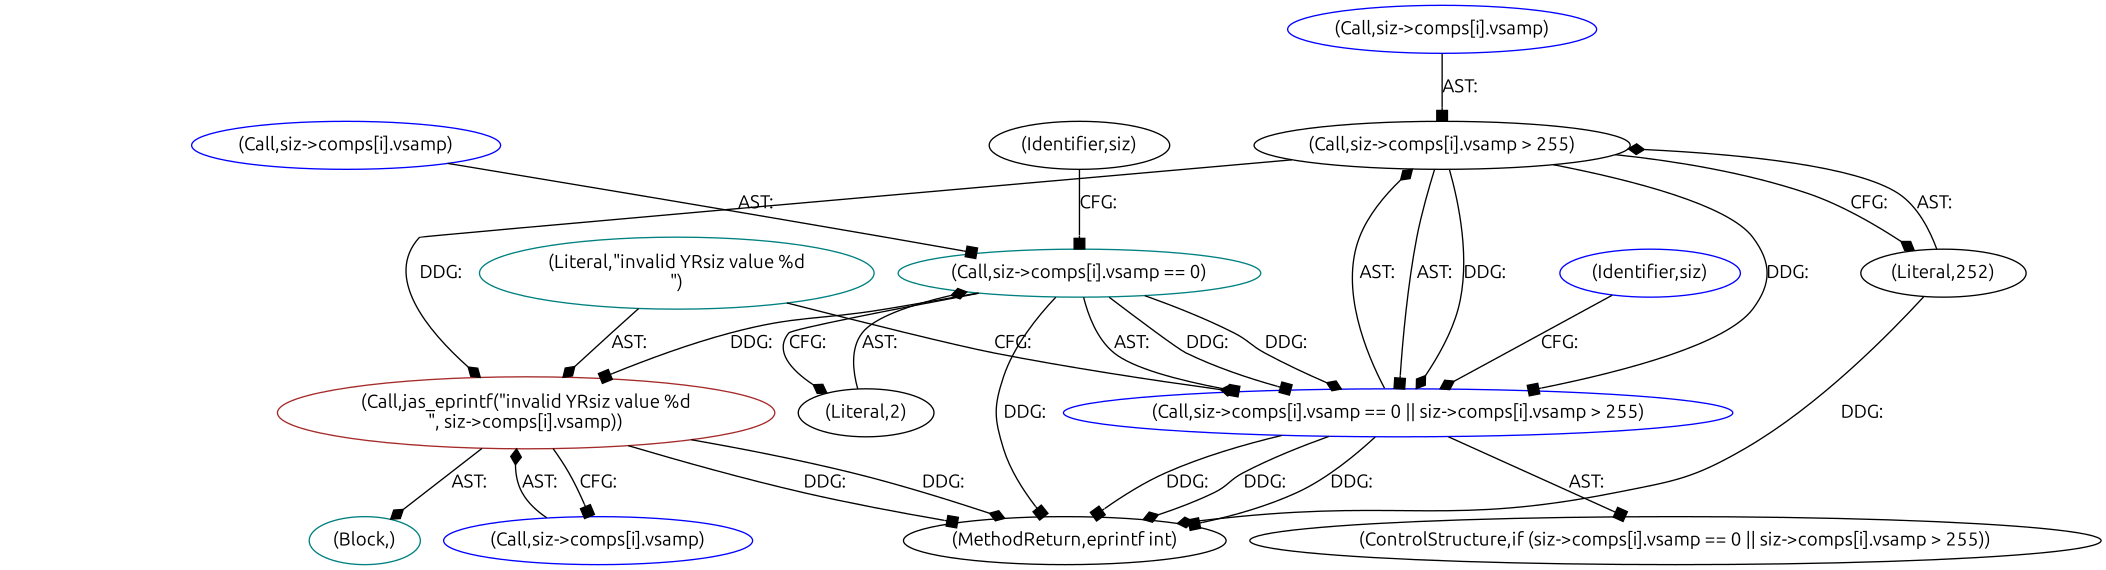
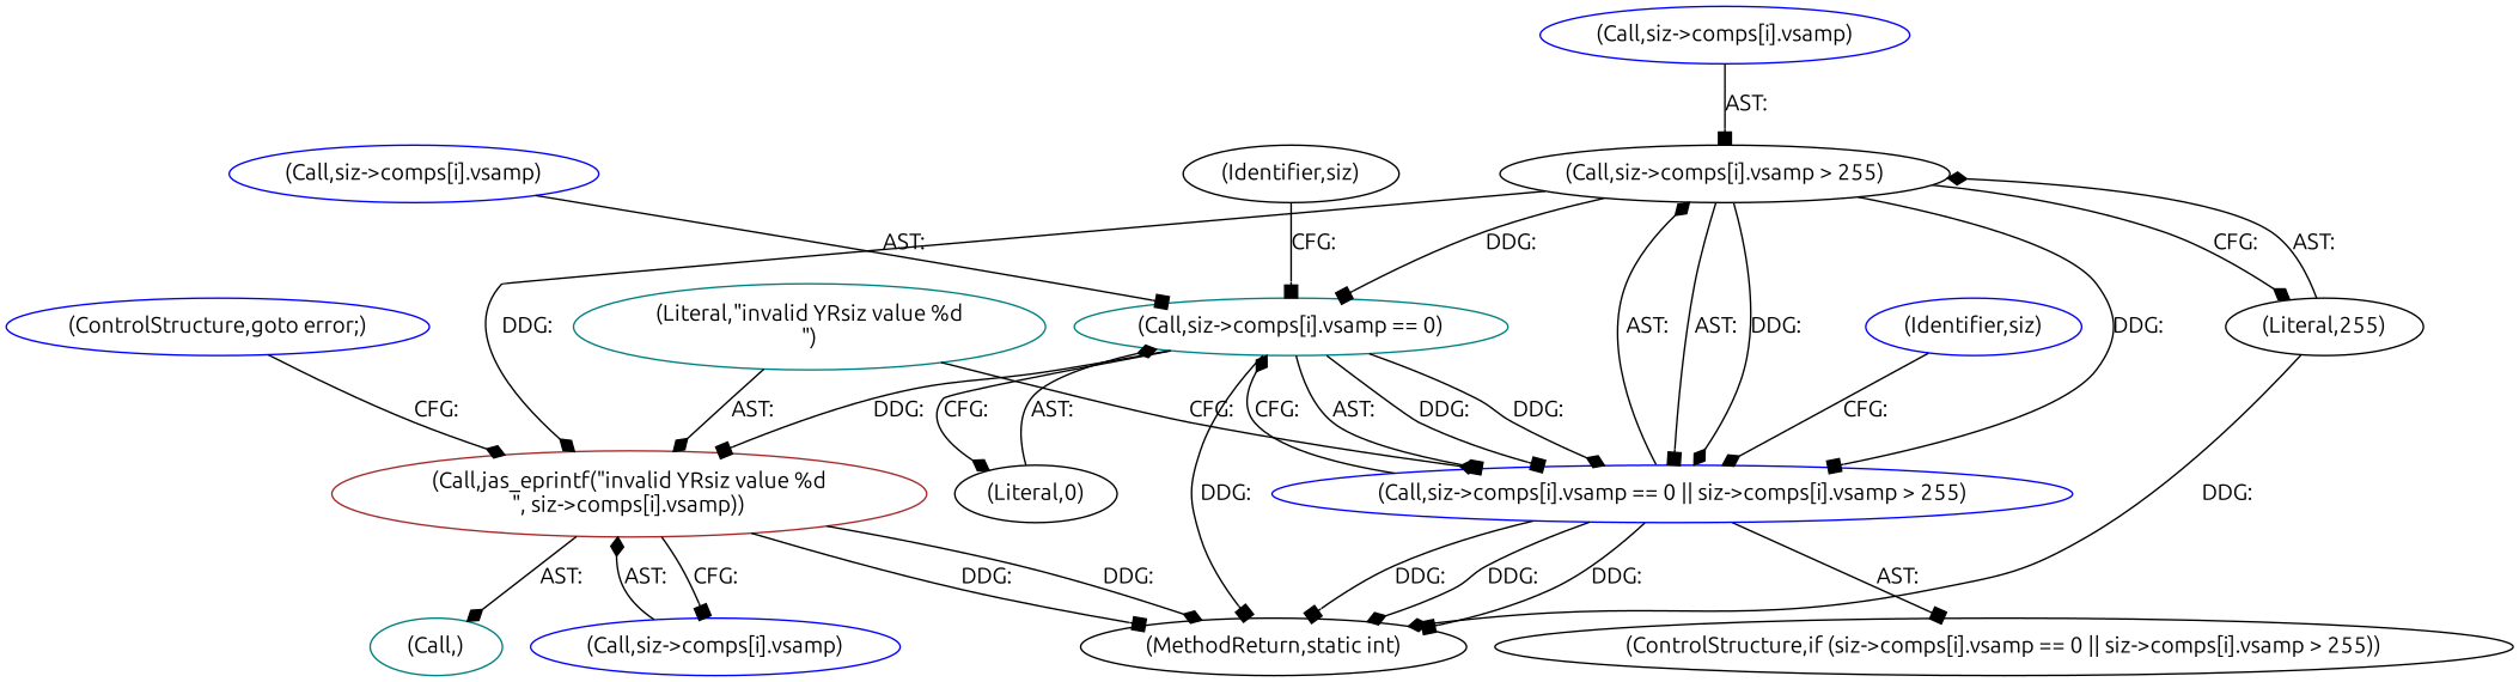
  digraph {
    fontname=Ubuntu
    node [color=black fontname=Ubuntu]
    edge [arrowhead=diamond fontname=Ubuntu]
    n1 [label="(Call,siz->comps[i].vsamp > 255)"]
    n2 [color=teal label="(Call,siz->comps[i].vsamp == 0)"]
    n3 [color=blue label="(Call,siz->comps[i].vsamp == 0 || siz->comps[i].vsamp > 255)"]
    n4 [color=brown label="(Call,jas_eprintf(\"invalid YRsiz value %d\n\", siz->comps[i].vsamp))"]
-   n5 [label="(Literal,252)"]
-   n6 [label="(MethodReturn,eprintf int)"]
-   n7 [label="(Literal,2)"]
+   n5 [label="(Literal,255)"]
+   n6 [label="(MethodReturn,static int)"]
+   n7 [label="(Literal,0)"]
    n8 [label="(ControlStructure,if (siz->comps[i].vsamp == 0 || siz->comps[i].vsamp > 255))"]
-   n9 [color=teal label="(Block,)"]
+   n9 [color=teal label="(Call,)"]
    n10 [color=blue label="(Call,siz->comps[i].vsamp)"]
    n11 [label="(Identifier,siz)"]
+   n12 [color=blue label="(ControlStructure,goto error;)"]
    n13 [color=blue label="(Call,siz->comps[i].vsamp)"]
    n14 [color=blue label="(Identifier,siz)"]
    n15 [color=teal label="(Literal,\"invalid YRsiz value %d\n\")"]
    n16 [color=blue label="(Call,siz->comps[i].vsamp)"]
+   n1 -> n2 [arrowhead=box label="DDG: "]
    n1 -> n3 [arrowhead=box label="AST: "]
    n1 -> n3 [arrowhead=box label="DDG: "]
    n1 -> n3 [label="DDG: "]
    n1 -> n4 [label="DDG: "]
    n1 -> n5 [label="CFG: "]
    n2 -> n3 [arrowhead=box label="AST: "]
    n2 -> n3 [arrowhead=box label="DDG: "]
    n2 -> n3 [label="DDG: "]
    n2 -> n4 [arrowhead=box label="DDG: "]
    n2 -> n6 [arrowhead=box label="DDG: "]
    n2 -> n7 [label="CFG: "]
    n3 -> n1 [label="AST: "]
+   n3 -> n2 [label="CFG: "]
    n3 -> n6 [arrowhead=box label="DDG: "]
    n3 -> n6 [arrowhead=box label="DDG: "]
    n3 -> n6 [label="DDG: "]
    n3 -> n8 [arrowhead=box label="AST: "]
    n4 -> n6 [arrowhead=box label="DDG: "]
    n4 -> n6 [label="DDG: "]
    n4 -> n9 [label="AST: "]
    n4 -> n10 [arrowhead=box label="CFG: "]
    n5 -> n1 [label="AST: "]
    n5 -> n6 [label="DDG: "]
    n7 -> n2 [label="AST: "]
    n10 -> n4 [label="AST: "]
    n11 -> n2 [arrowhead=box label="CFG: "]
+   n12 -> n4 [label="CFG: "]
    n13 -> n1 [arrowhead=box label="AST: "]
    n14 -> n3 [label="CFG: "]
    n15 -> n3 [label="CFG: "]
    n15 -> n4 [label="AST: "]
    n16 -> n2 [arrowhead=box label="AST: "]
  }
